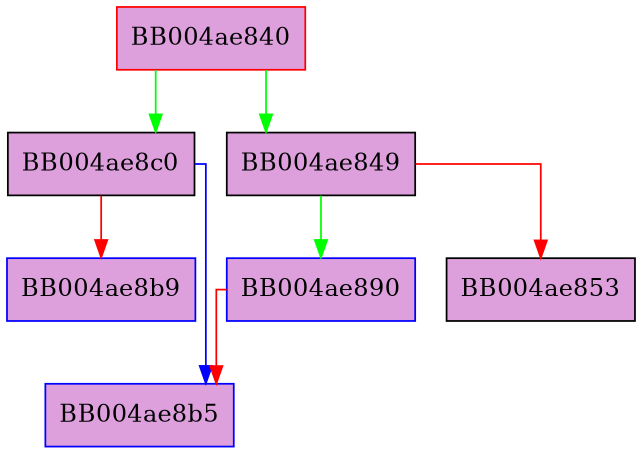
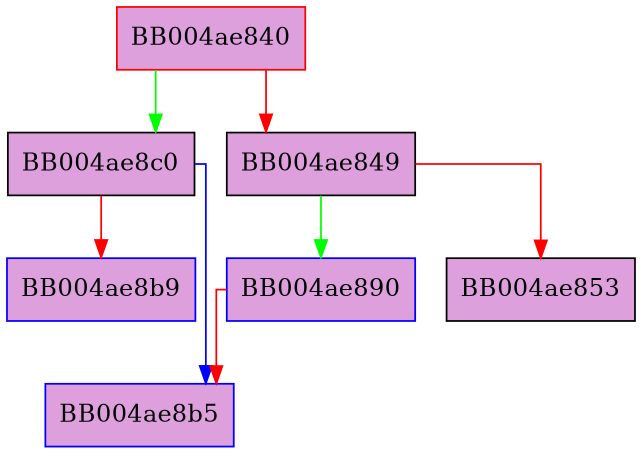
  digraph {
    splines=ortho
    node [color=black fillcolor=plum shape=box style=filled]
    edge [color=red]
    BB004ae840 [color=red]
    BB004ae8c0
    BB004ae849
    BB004ae8b5 [color=blue]
    BB004ae8b9 [color=blue]
    BB004ae890 [color=blue]
    BB004ae853
    BB004ae840 -> BB004ae8c0 [color=green]
-   BB004ae840 -> BB004ae849 [color=green]
+   BB004ae840 -> BB004ae849
    BB004ae8c0 -> BB004ae8b5 [color=blue]
    BB004ae8c0 -> BB004ae8b9
    BB004ae849 -> BB004ae890 [color=green]
    BB004ae849 -> BB004ae853
    BB004ae890 -> BB004ae8b5
  }
